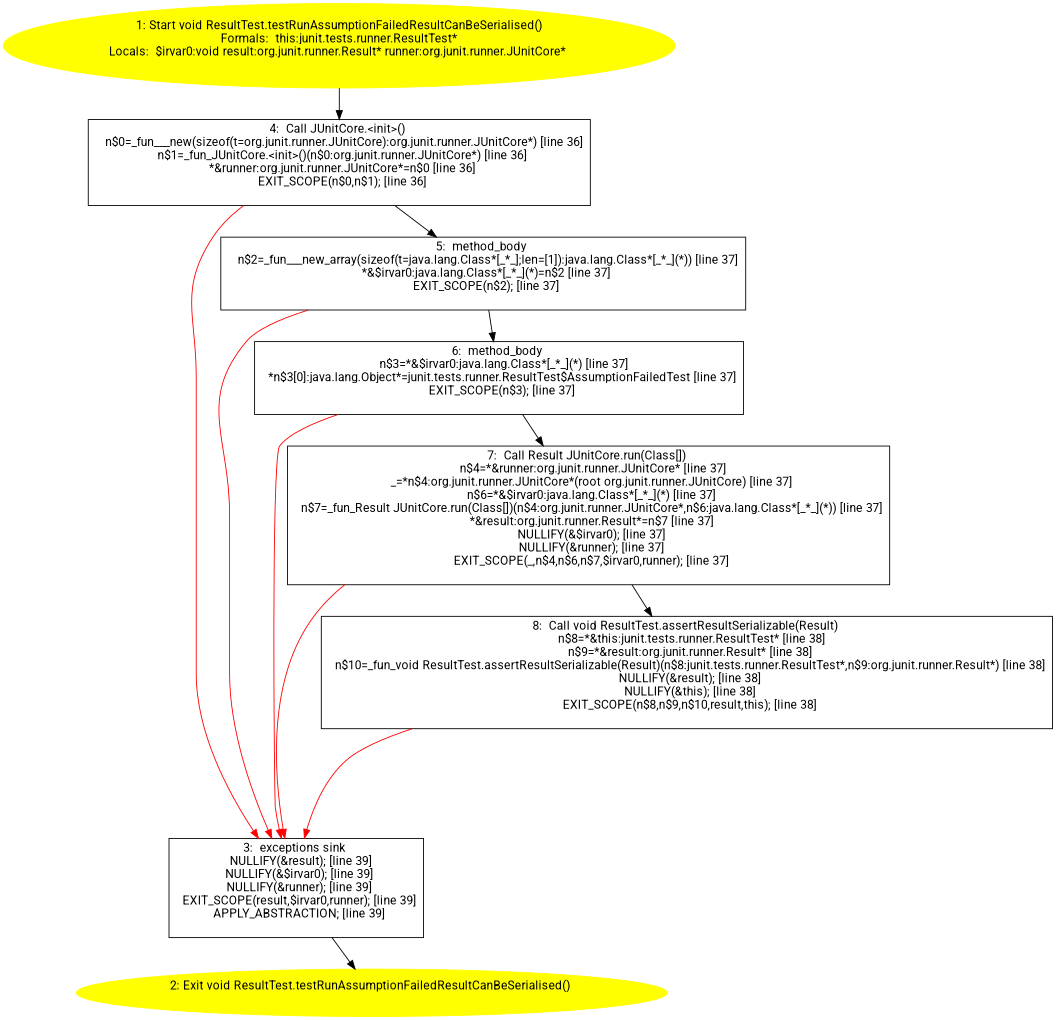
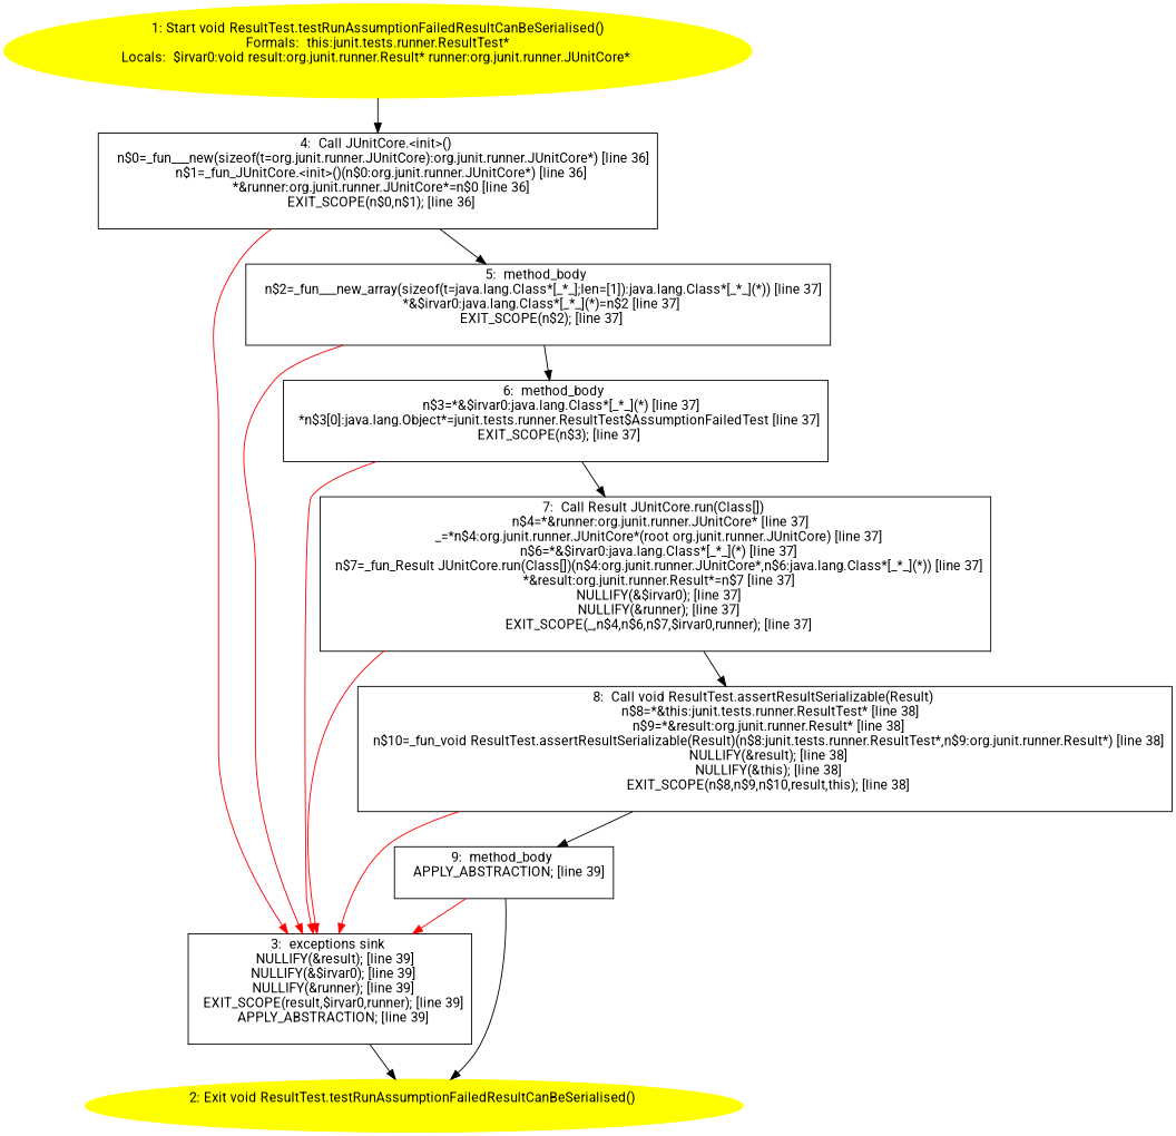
  digraph {
    fontname=Roboto
    node [fontname=Roboto shape=box]
    edge [fontname=Roboto]
    n1 [color=yellow label="1: Start void ResultTest.testRunAssumptionFailedResultCanBeSerialised()\nFormals:  this:junit.tests.runner.ResultTest*\nLocals:  $irvar0:void result:org.junit.runner.Result* runner:org.junit.runner.JUnitCore* \n  " style=filled shape=""]
    n2 [label="4:  Call JUnitCore.<init>() \n   n$0=_fun___new(sizeof(t=org.junit.runner.JUnitCore):org.junit.runner.JUnitCore*) [line 36]\n  n$1=_fun_JUnitCore.<init>()(n$0:org.junit.runner.JUnitCore*) [line 36]\n  *&runner:org.junit.runner.JUnitCore*=n$0 [line 36]\n  EXIT_SCOPE(n$0,n$1); [line 36]\n "]
    n3 [label="3:  exceptions sink \n   NULLIFY(&result); [line 39]\n  NULLIFY(&$irvar0); [line 39]\n  NULLIFY(&runner); [line 39]\n  EXIT_SCOPE(result,$irvar0,runner); [line 39]\n  APPLY_ABSTRACTION; [line 39]\n "]
    n4 [label="5:  method_body \n   n$2=_fun___new_array(sizeof(t=java.lang.Class*[_*_];len=[1]):java.lang.Class*[_*_](*)) [line 37]\n  *&$irvar0:java.lang.Class*[_*_](*)=n$2 [line 37]\n  EXIT_SCOPE(n$2); [line 37]\n "]
    n5 [color=yellow label="2: Exit void ResultTest.testRunAssumptionFailedResultCanBeSerialised() \n  " style=filled shape=""]
    n6 [label="6:  method_body \n   n$3=*&$irvar0:java.lang.Class*[_*_](*) [line 37]\n  *n$3[0]:java.lang.Object*=junit.tests.runner.ResultTest$AssumptionFailedTest [line 37]\n  EXIT_SCOPE(n$3); [line 37]\n "]
    n7 [label="7:  Call Result JUnitCore.run(Class[]) \n   n$4=*&runner:org.junit.runner.JUnitCore* [line 37]\n  _=*n$4:org.junit.runner.JUnitCore*(root org.junit.runner.JUnitCore) [line 37]\n  n$6=*&$irvar0:java.lang.Class*[_*_](*) [line 37]\n  n$7=_fun_Result JUnitCore.run(Class[])(n$4:org.junit.runner.JUnitCore*,n$6:java.lang.Class*[_*_](*)) [line 37]\n  *&result:org.junit.runner.Result*=n$7 [line 37]\n  NULLIFY(&$irvar0); [line 37]\n  NULLIFY(&runner); [line 37]\n  EXIT_SCOPE(_,n$4,n$6,n$7,$irvar0,runner); [line 37]\n "]
    n8 [label="8:  Call void ResultTest.assertResultSerializable(Result) \n   n$8=*&this:junit.tests.runner.ResultTest* [line 38]\n  n$9=*&result:org.junit.runner.Result* [line 38]\n  n$10=_fun_void ResultTest.assertResultSerializable(Result)(n$8:junit.tests.runner.ResultTest*,n$9:org.junit.runner.Result*) [line 38]\n  NULLIFY(&result); [line 38]\n  NULLIFY(&this); [line 38]\n  EXIT_SCOPE(n$8,n$9,n$10,result,this); [line 38]\n "]
+   n9 [label="9:  method_body \n   APPLY_ABSTRACTION; [line 39]\n "]
    n1 -> n2
    n2 -> n3 [color=red]
    n2 -> n4
    n3 -> n5
    n4 -> n3 [color=red]
    n4 -> n6
    n6 -> n3 [color=red]
    n6 -> n7
    n7 -> n3 [color=red]
    n7 -> n8
    n8 -> n3 [color=red]
+   n8 -> n9
+   n9 -> n3 [color=red]
+   n9 -> n5
  }
